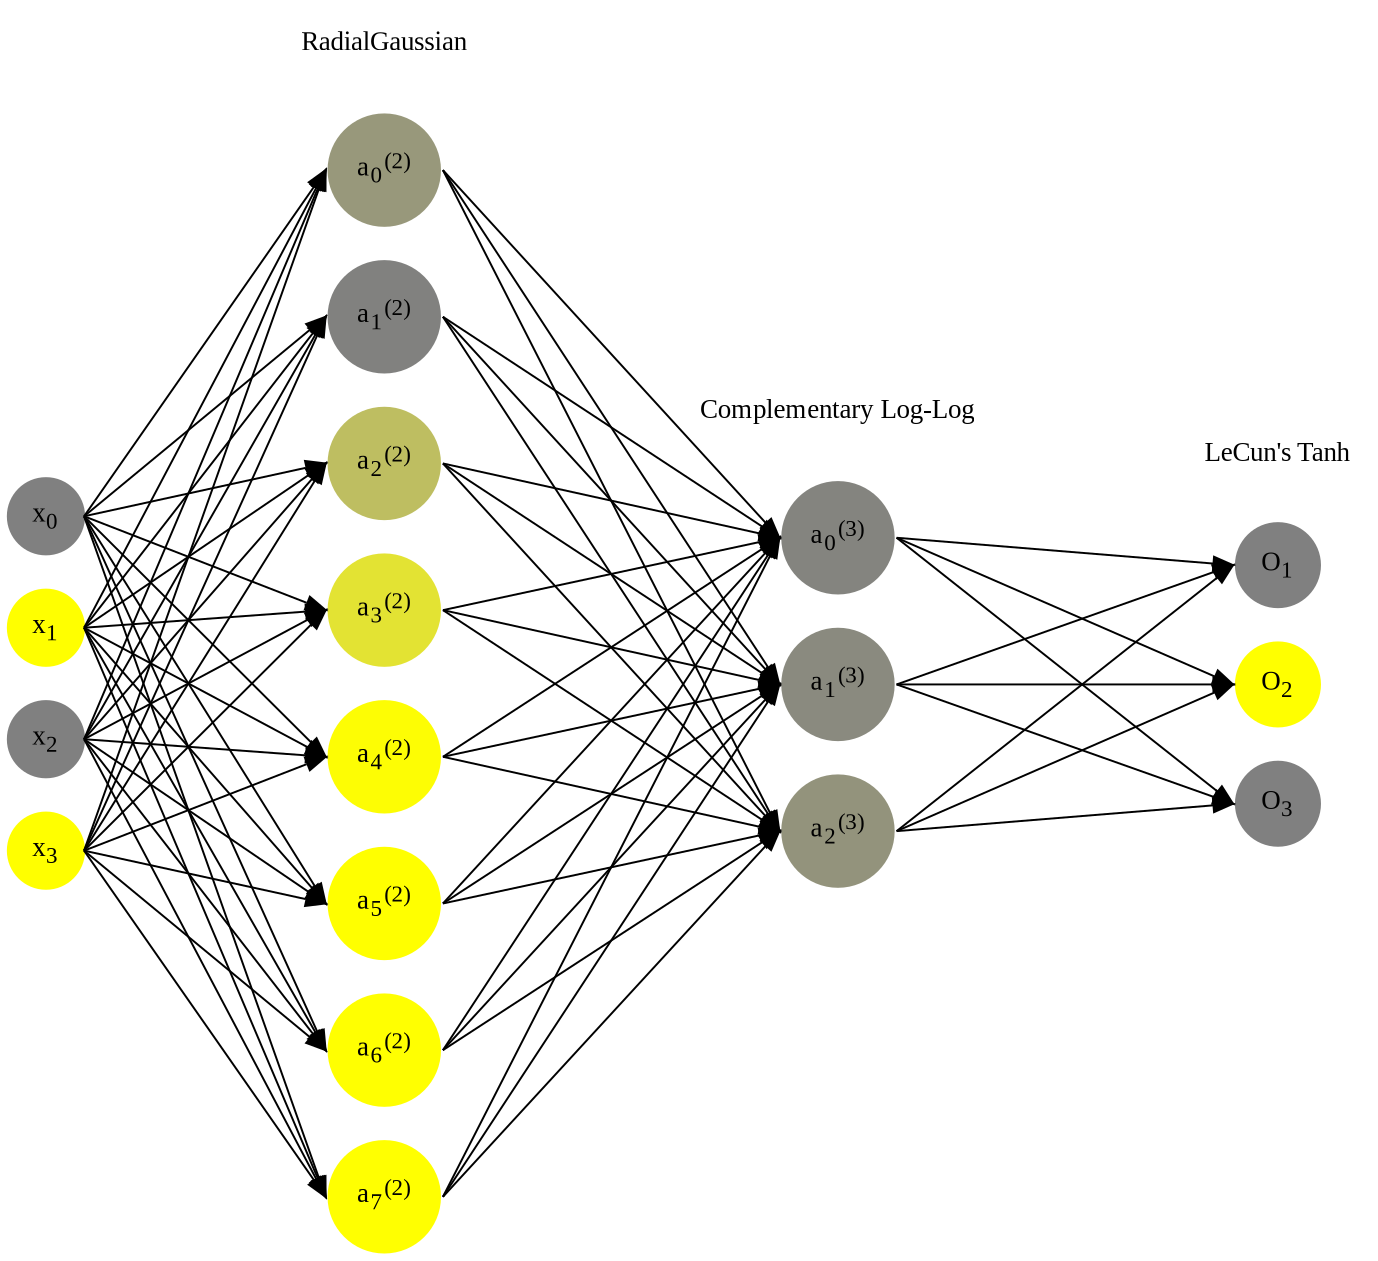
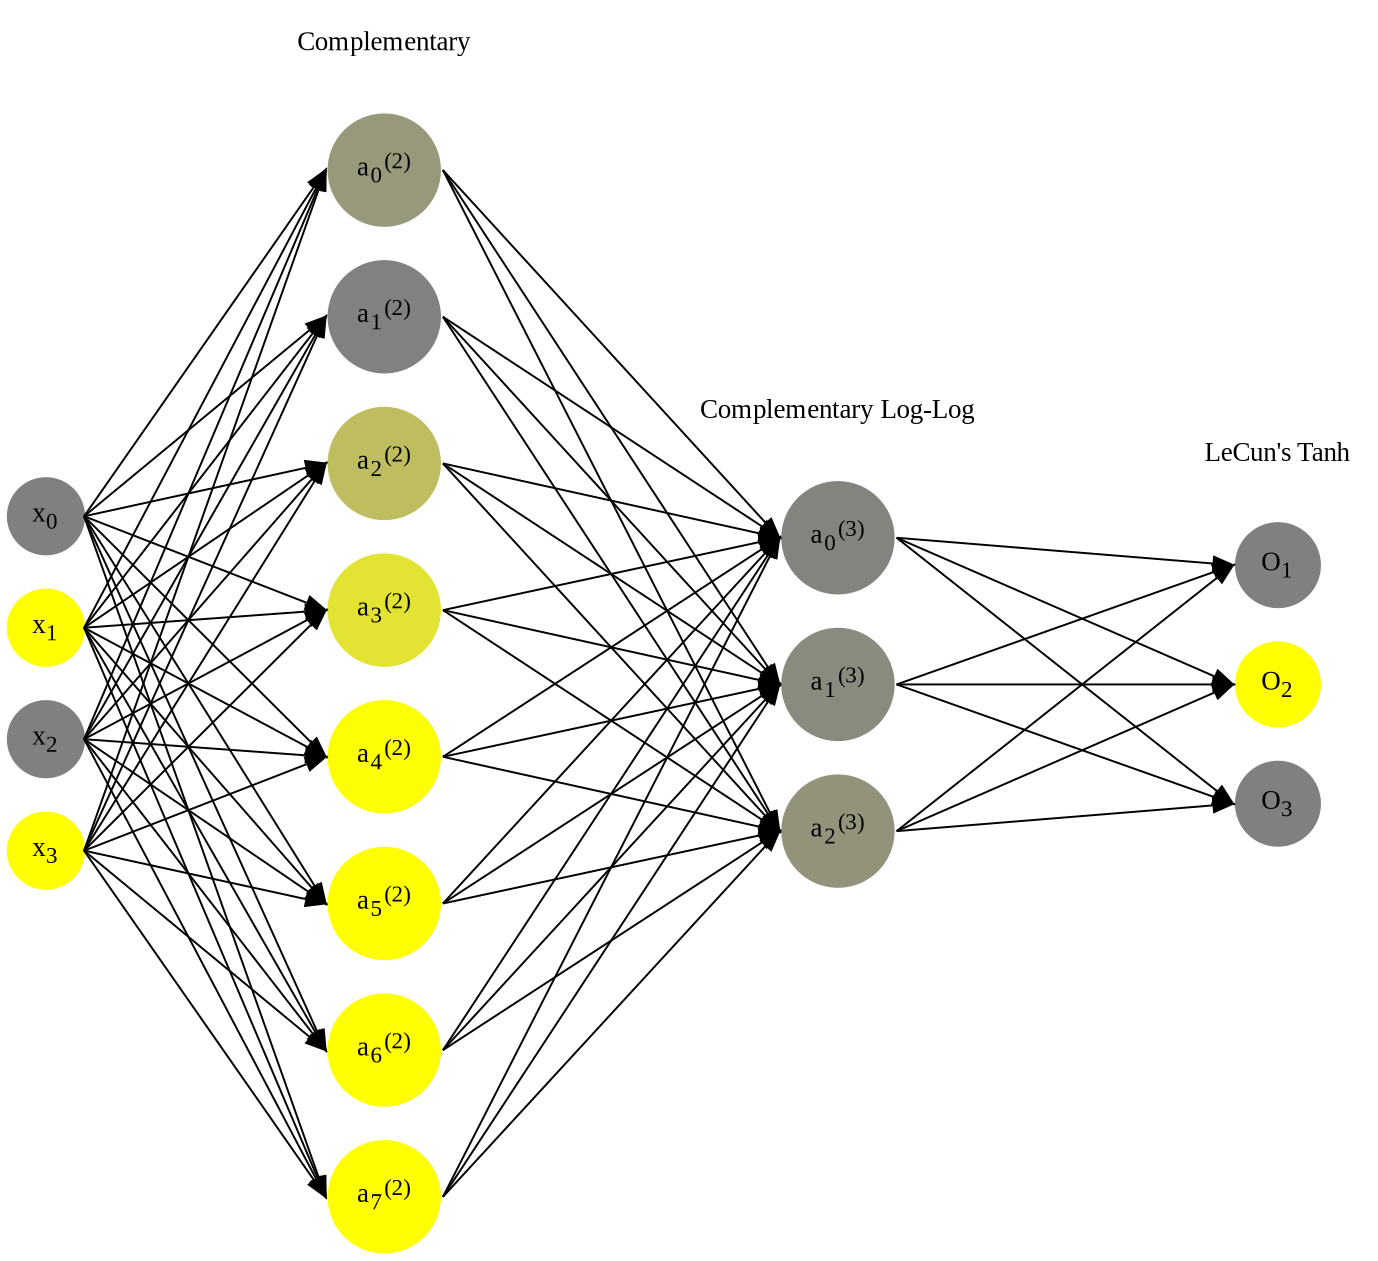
  digraph {
    rankdir=LR
    ranksep=1.4
    splines=false
    fontname="Liberation Serif"
    node [color="0.1667, 0.0, 0.5" fillcolor="0.1667, 0.0, 0.5" shape=circle style=filled fontname="Liberation Serif"]
    edge [headport=w style=solid tailport=e fontname="Liberation Serif"]
    n1 [label=<x<sub>0</sub>>]
    n2 [color="0.1667, 1.0, 1.0" fillcolor="0.1667, 1.0, 1.0" label=<x<sub>1</sub>>]
    n3 [label=<x<sub>2</sub>>]
    n4 [color="0.1667, 1.0, 1.0" fillcolor="0.1667, 1.0, 1.0" label=<x<sub>3</sub>>]
    n5 [color="0.1667, 0.194500, 0.597250" fillcolor="0.1667, 0.194500, 0.597250" label=<a<sub>0</sub><sup>(2)</sup>>]
    n6 [color="0.1667, 0.015510, 0.507755" fillcolor="0.1667, 0.015510, 0.507755" label=<a<sub>1</sub><sup>(2)</sup>>]
    n7 [color="0.1667, 0.485934, 0.742967" fillcolor="0.1667, 0.485934, 0.742967" label=<a<sub>2</sub><sup>(2)</sup>>]
    n8 [color="0.1667, 0.773874, 0.886937" fillcolor="0.1667, 0.773874, 0.886937" label=<a<sub>3</sub><sup>(2)</sup>>]
    n9 [color="0.1667, 0.983563, 0.991782" fillcolor="0.1667, 0.983563, 0.991782" label=<a<sub>4</sub><sup>(2)</sup>>]
    n10 [color="0.1667, 0.996520, 0.998260" fillcolor="0.1667, 0.996520, 0.998260" label=<a<sub>5</sub><sup>(2)</sup>>]
    n11 [color="0.1667, 0.995008, 0.997504" fillcolor="0.1667, 0.995008, 0.997504" label=<a<sub>6</sub><sup>(2)</sup>>]
    n12 [color="0.1667, 0.993643, 0.996821" fillcolor="0.1667, 0.993643, 0.996821" label=<a<sub>7</sub><sup>(2)</sup>>]
    n13 [color="0.1667, 0.038475, 0.519237" fillcolor="0.1667, 0.038475, 0.519237" label=<a<sub>0</sub><sup>(3)</sup>>]
    n14 [color="0.1667, 0.081019, 0.540509" fillcolor="0.1667, 0.081019, 0.540509" label=<a<sub>1</sub><sup>(3)</sup>>]
    n15 [color="0.1667, 0.154250, 0.577125" fillcolor="0.1667, 0.154250, 0.577125" label=<a<sub>2</sub><sup>(3)</sup>>]
    n16 [label=<O<sub>1</sub>>]
    n17 [color="0.1667, 1.0, 1.0" fillcolor="0.1667, 1.0, 1.0" label=<O<sub>2</sub>>]
    n18 [label=<O<sub>3</sub>>]
-   n19 [label=RadialGaussian shape=plaintext color="" fillcolor="" style=""]
+   n19 [label=Complementary shape=plaintext color="" fillcolor="" style=""]
    n20 [label="Complementary Log-Log" shape=plaintext color="" fillcolor="" style=""]
    n21 [label="LeCun's Tanh" shape=plaintext color="" fillcolor="" style=""]
    subgraph sub_1 {
      n1
    }
    subgraph sub_2 {
      n2
    }
    subgraph sub_3 {
      n3
    }
    subgraph sub_4 {
      n4
    }
    subgraph sub_5 {
      n5
    }
    subgraph sub_6 {
      n6
    }
    subgraph sub_7 {
      n7
    }
    subgraph sub_8 {
      n8
    }
    subgraph sub_9 {
      n9
    }
    subgraph sub_10 {
      n10
    }
    subgraph sub_11 {
      n11
    }
    subgraph sub_12 {
      n12
    }
    subgraph sub_13 {
      n13
    }
    subgraph sub_14 {
      n14
    }
    subgraph sub_15 {
      n15
    }
    subgraph sub_16 {
      n16
    }
    subgraph sub_17 {
      n17
    }
    subgraph sub_18 {
      n18
    }
    subgraph sub_19 {
      rank=same
      n1
      n2
      n3
      n4
    }
    subgraph sub_20 {
      rank=same
      n5
      n6
      n7
      n8
      n9
      n10
      n11
      n12
    }
    subgraph sub_21 {
      rank=same
      n13
      n14
      n15
    }
    subgraph sub_22 {
      rank=same
      n16
      n17
      n18
    }
    subgraph sub_23 {
      rank=same
      n5
      n19
    }
    subgraph sub_24 {
      rank=same
      n13
      n20
    }
    subgraph sub_25 {
      rank=same
      n16
      n21
    }
    n1 -> n2 [style=invis]
    n1 -> n5
    n1 -> n6
    n1 -> n7
    n1 -> n8
    n1 -> n9
    n1 -> n10
    n1 -> n11
    n1 -> n12
    n2 -> n3 [style=invis]
    n2 -> n5
    n2 -> n6
    n2 -> n7
    n2 -> n8
    n2 -> n9
    n2 -> n10
    n2 -> n11
    n2 -> n12
    n3 -> n4 [style=invis]
    n3 -> n5
    n3 -> n6
    n3 -> n7
    n3 -> n8
    n3 -> n9
    n3 -> n10
    n3 -> n11
    n3 -> n12
    n4 -> n5
    n4 -> n6
    n4 -> n7
    n4 -> n8
    n4 -> n9
    n4 -> n10
    n4 -> n11
    n4 -> n12
    n5 -> n6 [style=invis]
    n5 -> n13
    n5 -> n14
    n5 -> n15
    n6 -> n7 [style=invis]
    n6 -> n13
    n6 -> n14
    n6 -> n15
    n7 -> n8 [style=invis]
    n7 -> n13
    n7 -> n14
    n7 -> n15
    n8 -> n9 [style=invis]
    n8 -> n13
    n8 -> n14
    n8 -> n15
    n9 -> n10 [style=invis]
    n9 -> n13
    n9 -> n14
    n9 -> n15
    n10 -> n11 [style=invis]
    n10 -> n13
    n10 -> n14
    n10 -> n15
    n11 -> n12 [style=invis]
    n11 -> n13
    n11 -> n14
    n11 -> n15
    n12 -> n13
    n12 -> n14
    n12 -> n15
    n13 -> n14 [style=invis]
    n13 -> n16
    n13 -> n17
    n13 -> n18
    n14 -> n15 [style=invis]
    n14 -> n16
    n14 -> n17
    n14 -> n18
    n15 -> n16
    n15 -> n17
    n15 -> n18
    n16 -> n17 [style=invis]
    n17 -> n18 [style=invis]
    n19 -> n5 [style=invis]
    n20 -> n13 [style=invis]
    n21 -> n16 [style=invis]
  }
